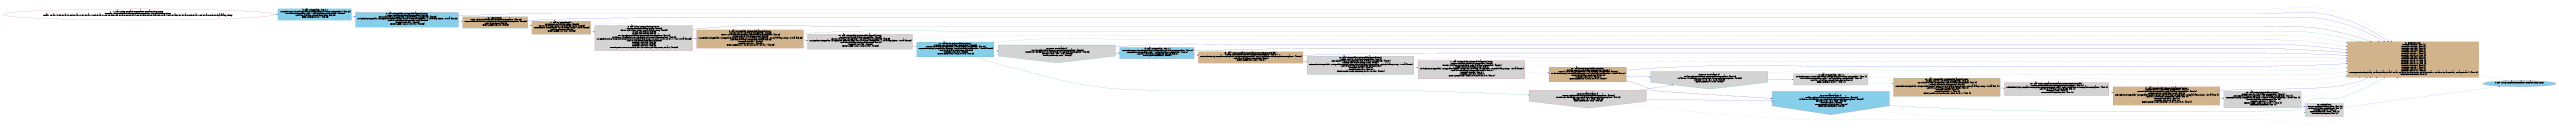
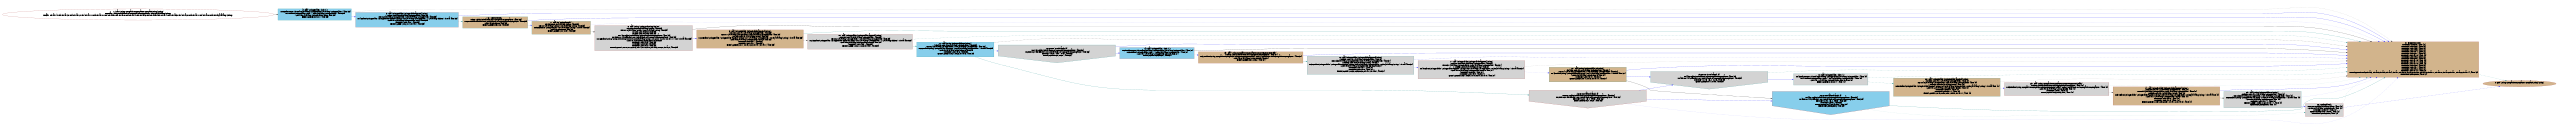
  digraph {
    rankdir=LR
    node [color=brown style=filled fillcolor=lightgrey shape=box]
    edge [color=blue style=solid]
    n1 [label="1: Start String ComparisonCompactor.compactString(String)\nFormals:  this:junit.framework.ComparisonCompactor* source:java.lang.String*\nLocals:  $irvar14:void $irvar13:void $irvar12:void $irvar11:void $irvar10:void $irvar9:void $irvar8:void $irvar7:void $irvar6:void $irvar5:void $irvar4:void $irvar3:void $irvar2:void $irvar1:void $irvar0:void result:java.lang.String* \n  " fillcolor=white shape=""]
    n2 [label="4:  Call StringBuilder.<init>() \n   n$0=_fun___new(sizeof(t=java.lang.StringBuilder):java.lang.StringBuilder*) [line 35]\n  n$1=_fun_StringBuilder.<init>()(n$0:java.lang.StringBuilder*) [line 35]\n  *&$irvar0:java.lang.StringBuilder*=n$0 [line 35]\n  EXIT_SCOPE(n$0,n$1); [line 35]\n " fillcolor=skyblue color=teal]
    n3 [label="3:  exceptions sink \n   NULLIFY(&result); [line 42]\n  NULLIFY(&$irvar3); [line 42]\n  NULLIFY(&$irvar9); [line 42]\n  NULLIFY(&$irvar5); [line 42]\n  NULLIFY(&$irvar4); [line 42]\n  NULLIFY(&$irvar7); [line 42]\n  NULLIFY(&$irvar12); [line 42]\n  NULLIFY(&$irvar6); [line 42]\n  NULLIFY(&$irvar0); [line 42]\n  NULLIFY(&$irvar13); [line 42]\n  NULLIFY(&$irvar11); [line 42]\n  NULLIFY(&$irvar10); [line 42]\n  NULLIFY(&$irvar8); [line 42]\n  NULLIFY(&$irvar1); [line 42]\n  NULLIFY(&$irvar2); [line 42]\n  NULLIFY(&$irvar14); [line 42]\n  EXIT_SCOPE(result,$irvar3,$irvar9,$irvar5,$irvar4,$irvar7,$irvar12,$irvar6,$irvar0,$irvar13,$irvar11,$irvar10,$irvar8,$irvar1,$irvar2,$irvar14); [line 42]\n  APPLY_ABSTRACTION; [line 42]\n " fillcolor=tan]
    n4 [label="5:  Call StringBuilder StringBuilder.append(String) \n   n$2=*&$irvar0:java.lang.StringBuilder* [line 35]\n  _=*n$2:java.lang.StringBuilder*(root java.lang.StringBuilder) [line 35]\n  n$4=_fun_StringBuilder StringBuilder.append(String)(n$2:java.lang.StringBuilder*,\"[\":java.lang.Object*) virtual [line 35]\n  *&$irvar1:java.lang.StringBuilder*=n$4 [line 35]\n  NULLIFY(&$irvar0); [line 35]\n  EXIT_SCOPE(_,n$2,n$4,$irvar0); [line 35]\n " fillcolor=skyblue]
-   n5 [label="2: Exit String ComparisonCompactor.compactString(String) \n  " fillcolor=skyblue shape=""]
+   n5 [label="2: Exit String ComparisonCompactor.compactString(String) \n  " fillcolor=tan shape=""]
    n6 [label="6:  method_body \n   n$5=*&this:junit.framework.ComparisonCompactor* [line 35]\n  n$6=*n$5.fPrefix:int(root junit.framework.ComparisonCompactor) [line 35]\n  *&$irvar3:int=n$6 [line 35]\n  EXIT_SCOPE(n$5,n$6); [line 35]\n " fillcolor=tan color=teal]
    n7 [label="7:  Call int String.length() \n   n$7=*&source:java.lang.String* [line 35]\n  _=*n$7:java.lang.String*(root java.lang.String) [line 35]\n  n$9=_fun_int String.length()(n$7:java.lang.String*) virtual [line 35]\n  *&$irvar2:int=n$9 [line 35]\n  EXIT_SCOPE(_,n$7,n$9); [line 35]\n " fillcolor=tan color=teal]
    n8 [label="8:  Call String String.substring(int,int) \n   n$10=*&source:java.lang.String* [line 35]\n  _=*n$10:java.lang.String*(root java.lang.String) [line 35]\n  n$12=*&$irvar3:int [line 35]\n  n$13=*&$irvar2:int [line 35]\n  n$14=*&this:junit.framework.ComparisonCompactor* [line 35]\n  n$15=*n$14.fSuffix:int(root junit.framework.ComparisonCompactor) [line 35]\n  n$16=_fun_String String.substring(int,int)(n$10:java.lang.String*,n$12:int,((n$13 - n$15) + 1):int) virtual [line 35]\n  *&$irvar4:java.lang.String*=n$16 [line 35]\n  NULLIFY(&$irvar3); [line 35]\n  NULLIFY(&source); [line 35]\n  NULLIFY(&$irvar2); [line 35]\n  EXIT_SCOPE(_,n$10,n$12,n$13,n$14,n$15,n$16,$irvar3,source,$irvar2); [line 35]\n "]
    n9 [label="9:  Call StringBuilder StringBuilder.append(String) \n   n$17=*&$irvar1:java.lang.StringBuilder* [line 35]\n  _=*n$17:java.lang.StringBuilder*(root java.lang.StringBuilder) [line 35]\n  n$19=*&$irvar4:java.lang.String* [line 35]\n  n$20=_fun_StringBuilder StringBuilder.append(String)(n$17:java.lang.StringBuilder*,n$19:java.lang.String*) virtual [line 35]\n  *&$irvar5:java.lang.StringBuilder*=n$20 [line 35]\n  NULLIFY(&$irvar4); [line 35]\n  NULLIFY(&$irvar1); [line 35]\n  EXIT_SCOPE(_,n$17,n$19,n$20,$irvar4,$irvar1); [line 35]\n " fillcolor=tan]
    n10 [label="10:  Call StringBuilder StringBuilder.append(String) \n   n$21=*&$irvar5:java.lang.StringBuilder* [line 35]\n  _=*n$21:java.lang.StringBuilder*(root java.lang.StringBuilder) [line 35]\n  n$23=_fun_StringBuilder StringBuilder.append(String)(n$21:java.lang.StringBuilder*,\"]\":java.lang.Object*) virtual [line 35]\n  *&$irvar6:java.lang.StringBuilder*=n$23 [line 35]\n  NULLIFY(&$irvar5); [line 35]\n  EXIT_SCOPE(_,n$21,n$23,$irvar5); [line 35]\n "]
    n11 [label="11:  Call String StringBuilder.toString() \n   n$24=*&$irvar6:java.lang.StringBuilder* [line 35]\n  _=*n$24:java.lang.StringBuilder*(root java.lang.StringBuilder) [line 35]\n  n$26=_fun_String StringBuilder.toString()(n$24:java.lang.StringBuilder*) virtual [line 35]\n  *&result:java.lang.String*=n$26 [line 35]\n  NULLIFY(&$irvar6); [line 35]\n  EXIT_SCOPE(_,n$24,n$26,$irvar6); [line 35]\n " fillcolor=skyblue color=teal]
    n12 [label="12: Prune (true branch, if) \n   n$27=*&this:junit.framework.ComparisonCompactor* [line 36]\n  n$28=*n$27.fPrefix:int(root junit.framework.ComparisonCompactor) [line 36]\n  PRUNE(!(n$28 <= 0), true); [line 36]\n  EXIT_SCOPE(n$27,n$28); [line 36]\n " shape=invhouse color=teal]
    n13 [label="13: Prune (false branch, if) \n   n$27=*&this:junit.framework.ComparisonCompactor* [line 36]\n  n$28=*n$27.fPrefix:int(root junit.framework.ComparisonCompactor) [line 36]\n  PRUNE((n$28 <= 0), false); [line 36]\n  EXIT_SCOPE(n$27,n$28); [line 36]\n " shape=invhouse]
    n14 [label="14:  Call StringBuilder.<init>() \n   n$29=_fun___new(sizeof(t=java.lang.StringBuilder):java.lang.StringBuilder*) [line 37]\n  n$30=_fun_StringBuilder.<init>()(n$29:java.lang.StringBuilder*) [line 37]\n  *&$irvar7:java.lang.StringBuilder*=n$29 [line 37]\n  EXIT_SCOPE(n$29,n$30); [line 37]\n " fillcolor=skyblue]
    n15 [label="19: Prune (true branch, if) \n   n$44=*&this:junit.framework.ComparisonCompactor* [line 39]\n  n$45=*n$44.fSuffix:int(root junit.framework.ComparisonCompactor) [line 39]\n  PRUNE(!(n$45 <= 0), true); [line 39]\n  EXIT_SCOPE(n$44,n$45); [line 39]\n " shape=invhouse color=teal]
    n16 [label="20: Prune (false branch, if) \n   n$44=*&this:junit.framework.ComparisonCompactor* [line 39]\n  n$45=*n$44.fSuffix:int(root junit.framework.ComparisonCompactor) [line 39]\n  PRUNE((n$45 <= 0), false); [line 39]\n  NULLIFY(&this); [line 39]\n  EXIT_SCOPE(n$44,n$45,this); [line 39]\n  APPLY_ABSTRACTION; [line 39]\n " shape=invhouse fillcolor=skyblue]
    n17 [label="15:  Call String ComparisonCompactor.computeCommonPrefix() \n   n$31=*&this:junit.framework.ComparisonCompactor* [line 37]\n  n$32=_fun_String ComparisonCompactor.computeCommonPrefix()(n$31:junit.framework.ComparisonCompactor*) [line 37]\n  *&$irvar8:java.lang.String*=n$32 [line 37]\n  EXIT_SCOPE(n$31,n$32); [line 37]\n " fillcolor=tan]
    n18 [label="21:  Call StringBuilder.<init>() \n   n$46=_fun___new(sizeof(t=java.lang.StringBuilder):java.lang.StringBuilder*) [line 40]\n  n$47=_fun_StringBuilder.<init>()(n$46:java.lang.StringBuilder*) [line 40]\n  *&$irvar11:java.lang.StringBuilder*=n$46 [line 40]\n  EXIT_SCOPE(n$46,n$47); [line 40]\n " color=teal]
    n19 [label="26:  method_body \n   n$61=*&result:java.lang.String* [line 42]\n  *&return:java.lang.String*=n$61 [line 42]\n  NULLIFY(&result); [line 42]\n  EXIT_SCOPE(n$61,result); [line 42]\n  APPLY_ABSTRACTION; [line 42]\n "]
    n20 [label="16:  Call StringBuilder StringBuilder.append(String) \n   n$33=*&$irvar7:java.lang.StringBuilder* [line 37]\n  _=*n$33:java.lang.StringBuilder*(root java.lang.StringBuilder) [line 37]\n  n$35=*&$irvar8:java.lang.String* [line 37]\n  n$36=_fun_StringBuilder StringBuilder.append(String)(n$33:java.lang.StringBuilder*,n$35:java.lang.String*) virtual [line 37]\n  *&$irvar9:java.lang.StringBuilder*=n$36 [line 37]\n  NULLIFY(&$irvar7); [line 37]\n  NULLIFY(&$irvar8); [line 37]\n  EXIT_SCOPE(_,n$33,n$35,n$36,$irvar7,$irvar8); [line 37]\n " color=teal]
    n21 [label="17:  Call StringBuilder StringBuilder.append(String) \n   n$37=*&$irvar9:java.lang.StringBuilder* [line 37]\n  _=*n$37:java.lang.StringBuilder*(root java.lang.StringBuilder) [line 37]\n  n$39=*&result:java.lang.String* [line 37]\n  n$40=_fun_StringBuilder StringBuilder.append(String)(n$37:java.lang.StringBuilder*,n$39:java.lang.String*) virtual [line 37]\n  *&$irvar10:java.lang.StringBuilder*=n$40 [line 37]\n  NULLIFY(&result); [line 37]\n  NULLIFY(&$irvar9); [line 37]\n  EXIT_SCOPE(_,n$37,n$39,n$40,result,$irvar9); [line 37]\n "]
    n22 [label="18:  Call String StringBuilder.toString() \n   n$41=*&$irvar10:java.lang.StringBuilder* [line 37]\n  _=*n$41:java.lang.StringBuilder*(root java.lang.StringBuilder) [line 37]\n  n$43=_fun_String StringBuilder.toString()(n$41:java.lang.StringBuilder*) virtual [line 37]\n  *&result:java.lang.String*=n$43 [line 37]\n  NULLIFY(&$irvar10); [line 37]\n  EXIT_SCOPE(_,n$41,n$43,$irvar10); [line 37]\n " fillcolor=tan color=teal]
    n23 [label="22:  Call StringBuilder StringBuilder.append(String) \n   n$48=*&$irvar11:java.lang.StringBuilder* [line 40]\n  _=*n$48:java.lang.StringBuilder*(root java.lang.StringBuilder) [line 40]\n  n$50=*&result:java.lang.String* [line 40]\n  n$51=_fun_StringBuilder StringBuilder.append(String)(n$48:java.lang.StringBuilder*,n$50:java.lang.String*) virtual [line 40]\n  *&$irvar12:java.lang.StringBuilder*=n$51 [line 40]\n  NULLIFY(&result); [line 40]\n  NULLIFY(&$irvar11); [line 40]\n  EXIT_SCOPE(_,n$48,n$50,n$51,result,$irvar11); [line 40]\n " fillcolor=tan color=teal]
    n24 [label="23:  Call String ComparisonCompactor.computeCommonSuffix() \n   n$52=*&this:junit.framework.ComparisonCompactor* [line 40]\n  n$53=_fun_String ComparisonCompactor.computeCommonSuffix()(n$52:junit.framework.ComparisonCompactor*) [line 40]\n  *&$irvar13:java.lang.String*=n$53 [line 40]\n  NULLIFY(&this); [line 40]\n  EXIT_SCOPE(n$52,n$53,this); [line 40]\n "]
    n25 [label="24:  Call StringBuilder StringBuilder.append(String) \n   n$54=*&$irvar12:java.lang.StringBuilder* [line 40]\n  _=*n$54:java.lang.StringBuilder*(root java.lang.StringBuilder) [line 40]\n  n$56=*&$irvar13:java.lang.String* [line 40]\n  n$57=_fun_StringBuilder StringBuilder.append(String)(n$54:java.lang.StringBuilder*,n$56:java.lang.String*) virtual [line 40]\n  *&$irvar14:java.lang.StringBuilder*=n$57 [line 40]\n  NULLIFY(&$irvar12); [line 40]\n  NULLIFY(&$irvar13); [line 40]\n  EXIT_SCOPE(_,n$54,n$56,n$57,$irvar12,$irvar13); [line 40]\n " fillcolor=tan]
    n26 [label="25:  Call String StringBuilder.toString() \n   n$58=*&$irvar14:java.lang.StringBuilder* [line 40]\n  _=*n$58:java.lang.StringBuilder*(root java.lang.StringBuilder) [line 40]\n  n$60=_fun_String StringBuilder.toString()(n$58:java.lang.StringBuilder*) virtual [line 40]\n  *&result:java.lang.String*=n$60 [line 40]\n  NULLIFY(&$irvar14); [line 40]\n  EXIT_SCOPE(_,n$58,n$60,$irvar14); [line 40]\n  APPLY_ABSTRACTION; [line 40]\n " color=teal]
    n1 -> n2 [color=black]
    n2 -> n3 [color=black style=dotted]
    n2 -> n4
    n3 -> n5 [color=teal style=dashed]
    n4 -> n3
    n4 -> n6 [color=teal style=dashed]
    n6 -> n3
    n6 -> n7 [style=dashed]
    n7 -> n3 [style=dotted]
    n7 -> n8 [color=black style=dashed]
    n8 -> n3 [color=black]
    n8 -> n9
    n9 -> n3 [color=teal]
    n9 -> n10 [color=black style=dashed]
    n10 -> n3 [color=teal style=dashed]
    n10 -> n11 [color=teal]
    n11 -> n3 [color=black style=dashed]
    n11 -> n12 [style=dotted]
    n11 -> n13 [color=teal]
    n12 -> n3
    n12 -> n14
    n13 -> n3 [style=dotted]
    n13 -> n15
    n13 -> n16
    n14 -> n3 [color=black]
    n14 -> n17 [style=dotted]
    n15 -> n3 [color=teal style=dashed]
    n15 -> n18
    n16 -> n3 [color=teal]
    n16 -> n19 [color=teal style=dotted]
    n17 -> n3
    n17 -> n20 [color=teal]
    n18 -> n3 [color=teal style=dashed]
    n18 -> n23 [color=teal style=dashed]
    n19 -> n3 [color=teal style=dotted]
    n19 -> n5 [style=dashed]
    n20 -> n3 [style=dashed]
    n20 -> n21 [style=dashed]
    n21 -> n3 [color=black style=dotted]
    n21 -> n22 [style=dotted]
    n22 -> n3
    n22 -> n15
    n22 -> n16 [color=black]
    n23 -> n3 [color=black style=dotted]
    n23 -> n24 [style=dotted]
    n24 -> n3 [color=teal style=dotted]
    n24 -> n25 [color=black style=dotted]
    n25 -> n3
    n25 -> n26 [color=black]
    n26 -> n3 [style=dotted]
    n26 -> n19
  }
